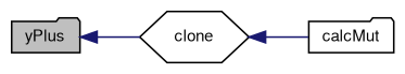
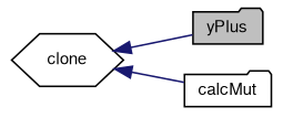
  digraph {
    rankdir=LR
    node [color=black fontname=FreeSans fontsize=10 shape=folder]
    edge [color=midnightblue dir=back fontname=FreeSans fontsize=10 labelfontname=FreeSans labelfontsize=10 style=solid]
    n1 [fillcolor=grey75 fontcolor=black height=0.2 label=yPlus style=filled width=0.4]
    n2 [height=0.2 label=clone shape=hexagon width=0.4]
    n3 [height=0.2 label=calcMut width=0.4]
-   n1 -> n2
+   n2 -> n1
    n2 -> n3
  }
